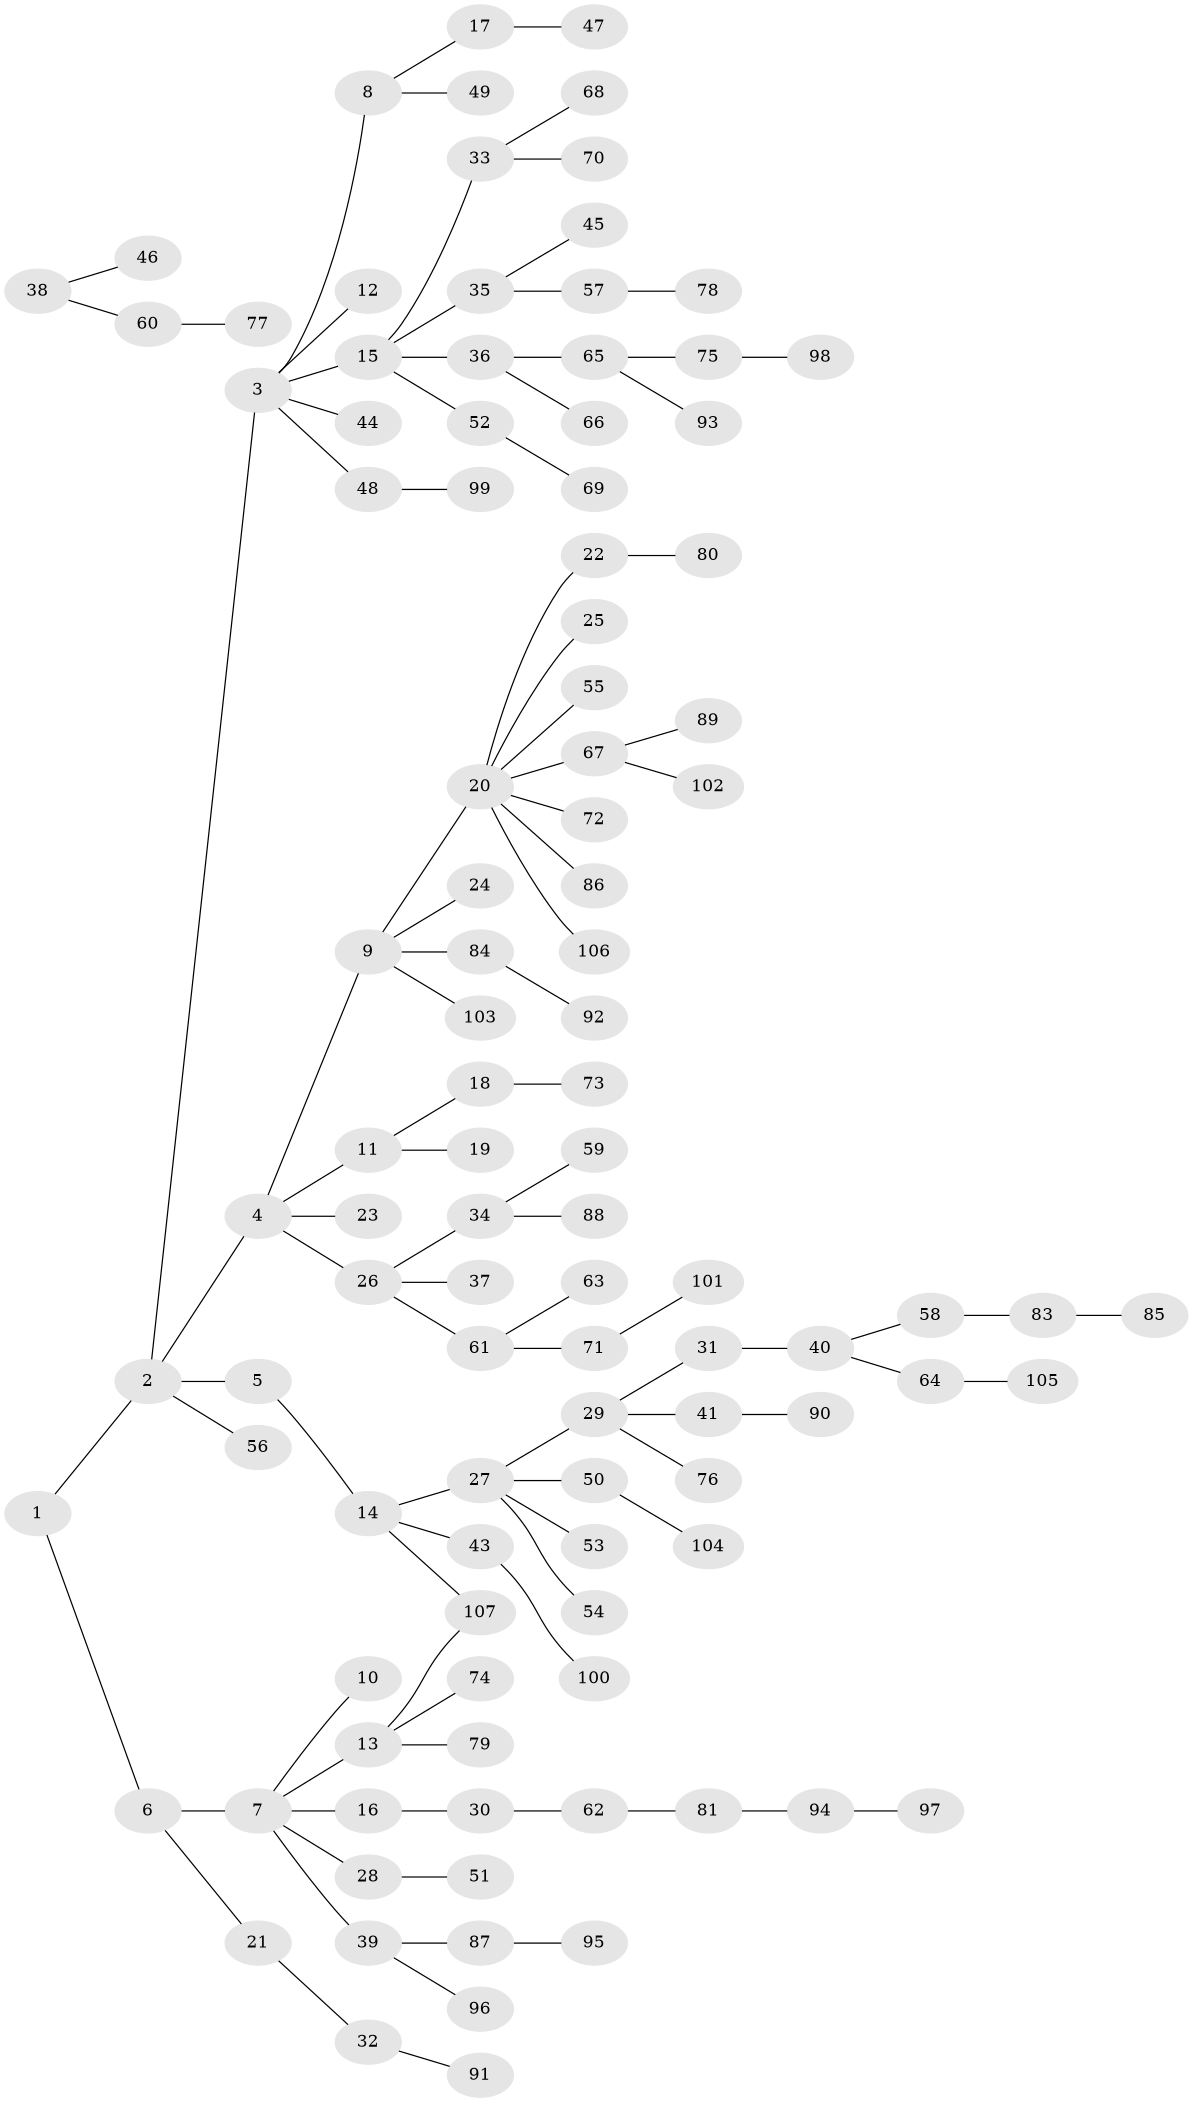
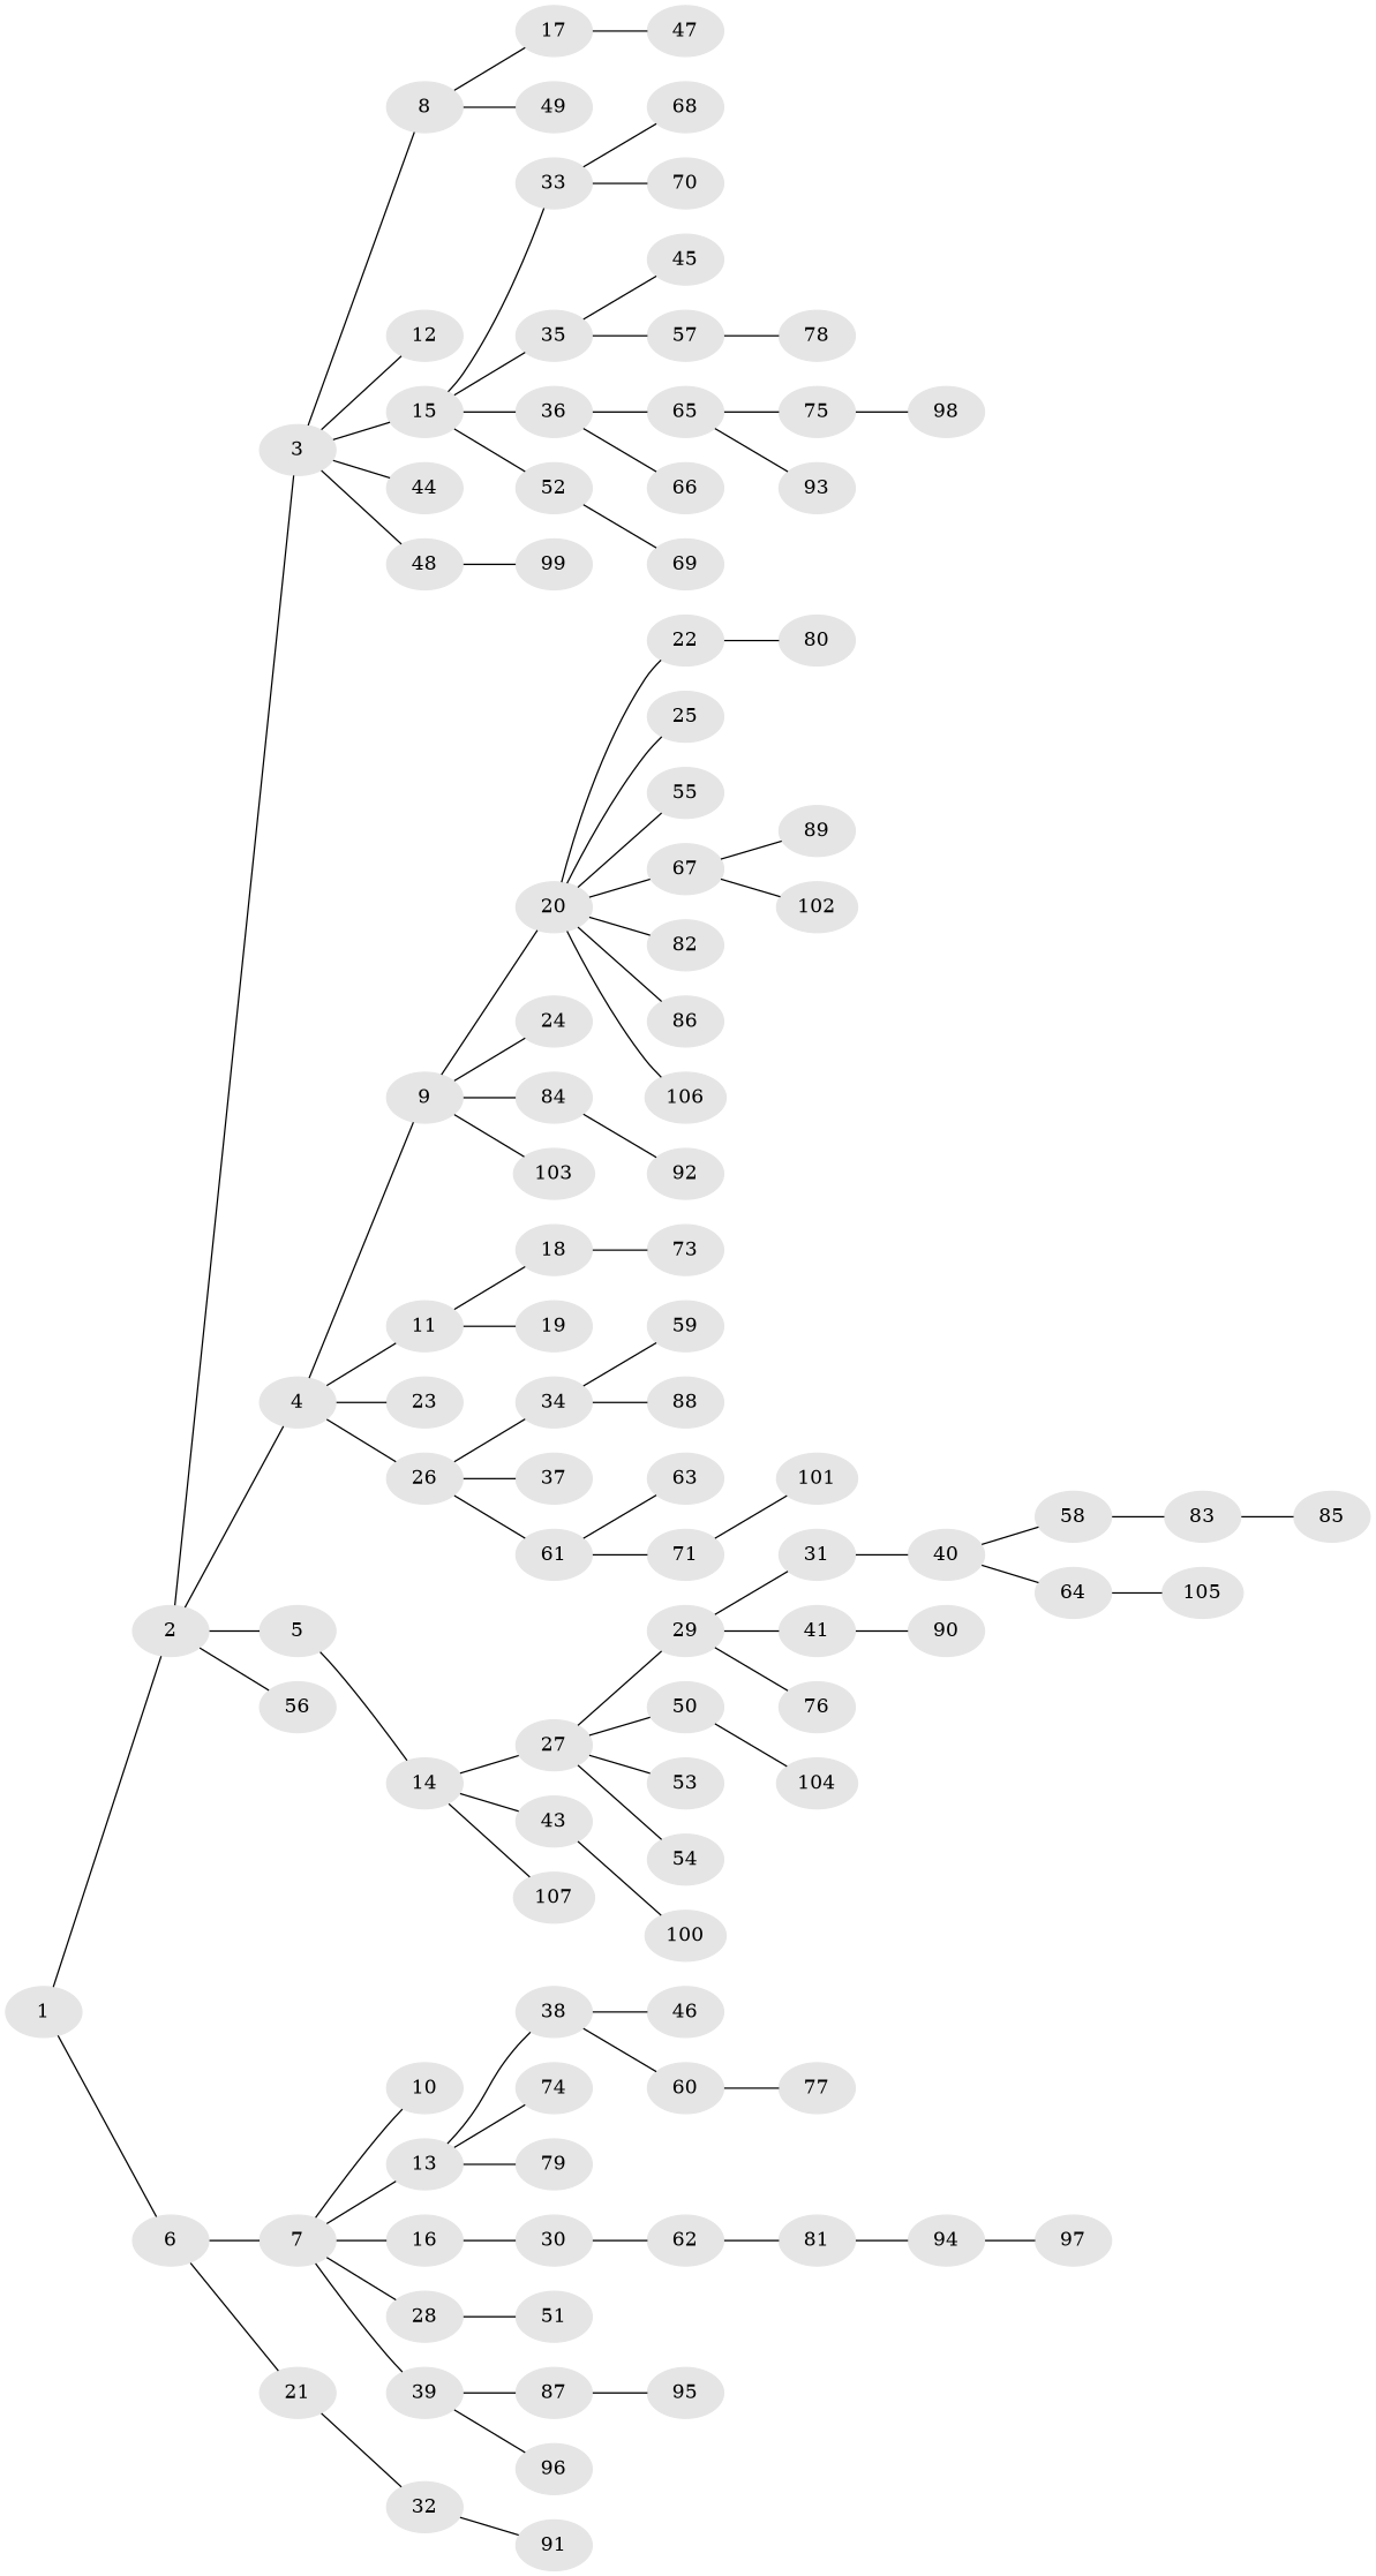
  graph {
    rankdir=LR
    node [color=gray90 style=filled]
    1
    2
    6
    3
    4
    5
    56
    7
    21
    8
    12
    15
    44
    48
    9
    11
    23
    26
    14
    17
    49
    33
    35
    36
    52
    99
    20
    24
    84
    103
    18
    19
    34
    37
    61
    27
    43
    107
    10
    13
    16
    28
    39
    32
    38
    74
    79
    30
    51
    87
    96
    47
    22
    25
    55
    67
-   82 [label=72]
+   82
    86
    106
    92
    73
    46
    60
    29
    50
    53
    54
    100
    68
    70
    45
    57
    65
    66
    69
    62
    80
    89
    102
    91
    59
    88
    63
    71
    31
    41
    76
    104
    40
    90
    81
    58
    64
    78
    75
    93
    77
    95
    83
    105
    85
    101
    94
    98
    97
    1 -- 2
    1 -- 6
    2 -- 3
    2 -- 4
    2 -- 5
    2 -- 56
    6 -- 7
    6 -- 21
    3 -- 8
    3 -- 12
    3 -- 15
    3 -- 44
    3 -- 48
    4 -- 9
    4 -- 11
    4 -- 23
    4 -- 26
    5 -- 14
    7 -- 10
    7 -- 13
    7 -- 16
    7 -- 28
    7 -- 39
    21 -- 32
    8 -- 17
    8 -- 49
    15 -- 33
    15 -- 35
    15 -- 36
    15 -- 52
    48 -- 99
    9 -- 20
    9 -- 24
    9 -- 84
    9 -- 103
    11 -- 18
    11 -- 19
    26 -- 34
    26 -- 37
    26 -- 61
    14 -- 27
    14 -- 43
    14 -- 107
    17 -- 47
    33 -- 68
    33 -- 70
    35 -- 45
    35 -- 57
    36 -- 65
    36 -- 66
    52 -- 69
    20 -- 22
    20 -- 25
    20 -- 55
    20 -- 67
    20 -- 82
    20 -- 86
    20 -- 106
    84 -- 92
    18 -- 73
    34 -- 59
    34 -- 88
    61 -- 63
    61 -- 71
    27 -- 29
    27 -- 50
    27 -- 53
    27 -- 54
    43 -- 100
-   13 -- 107
+   13 -- 38
    13 -- 74
    13 -- 79
    16 -- 30
    28 -- 51
    39 -- 87
    39 -- 96
    32 -- 91
    38 -- 46
    38 -- 60
    30 -- 62
    87 -- 95
    22 -- 80
    67 -- 89
    67 -- 102
    60 -- 77
    29 -- 31
    29 -- 41
    29 -- 76
    50 -- 104
    57 -- 78
    65 -- 75
    65 -- 93
    62 -- 81
    71 -- 101
    31 -- 40
    41 -- 90
    40 -- 58
    40 -- 64
    81 -- 94
    58 -- 83
    64 -- 105
    75 -- 98
    83 -- 85
    94 -- 97
  }
